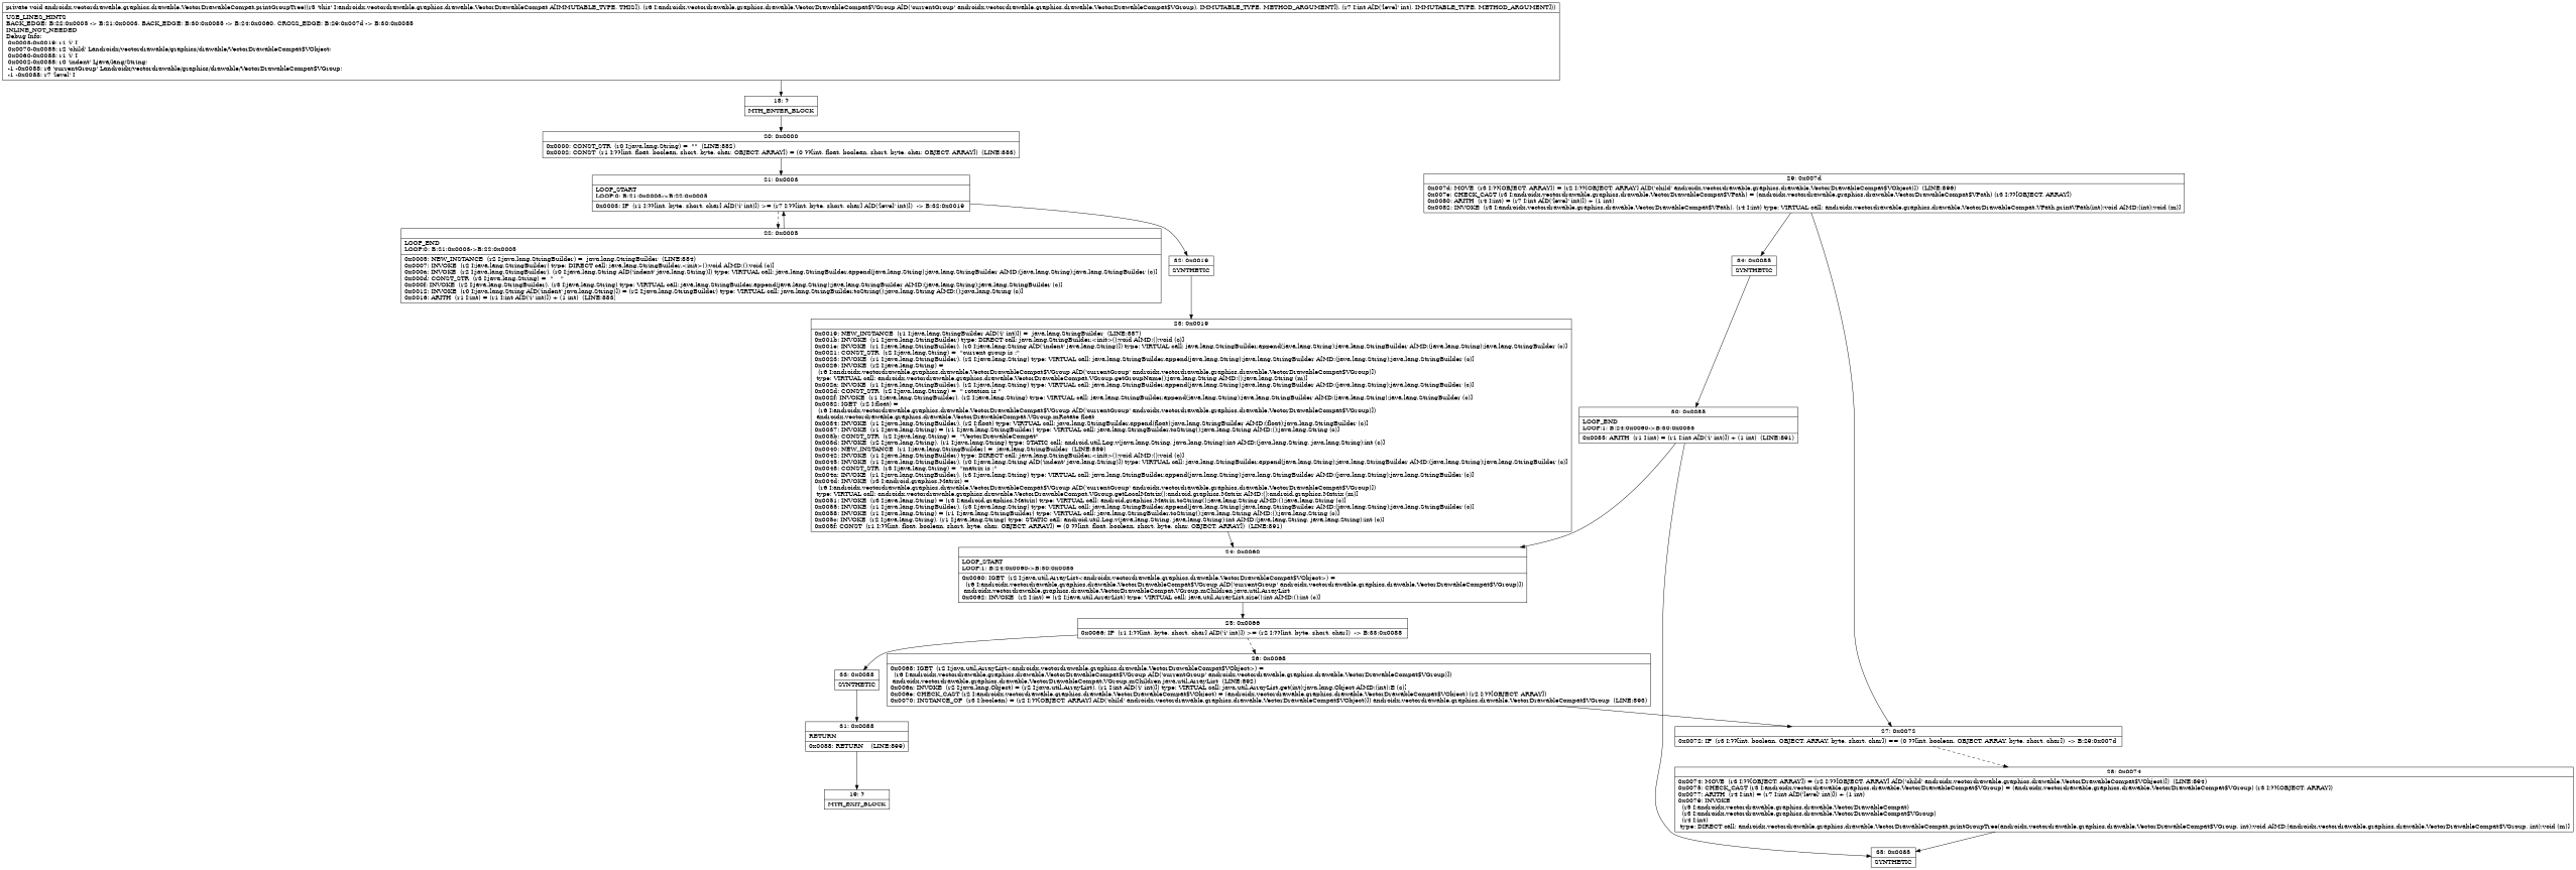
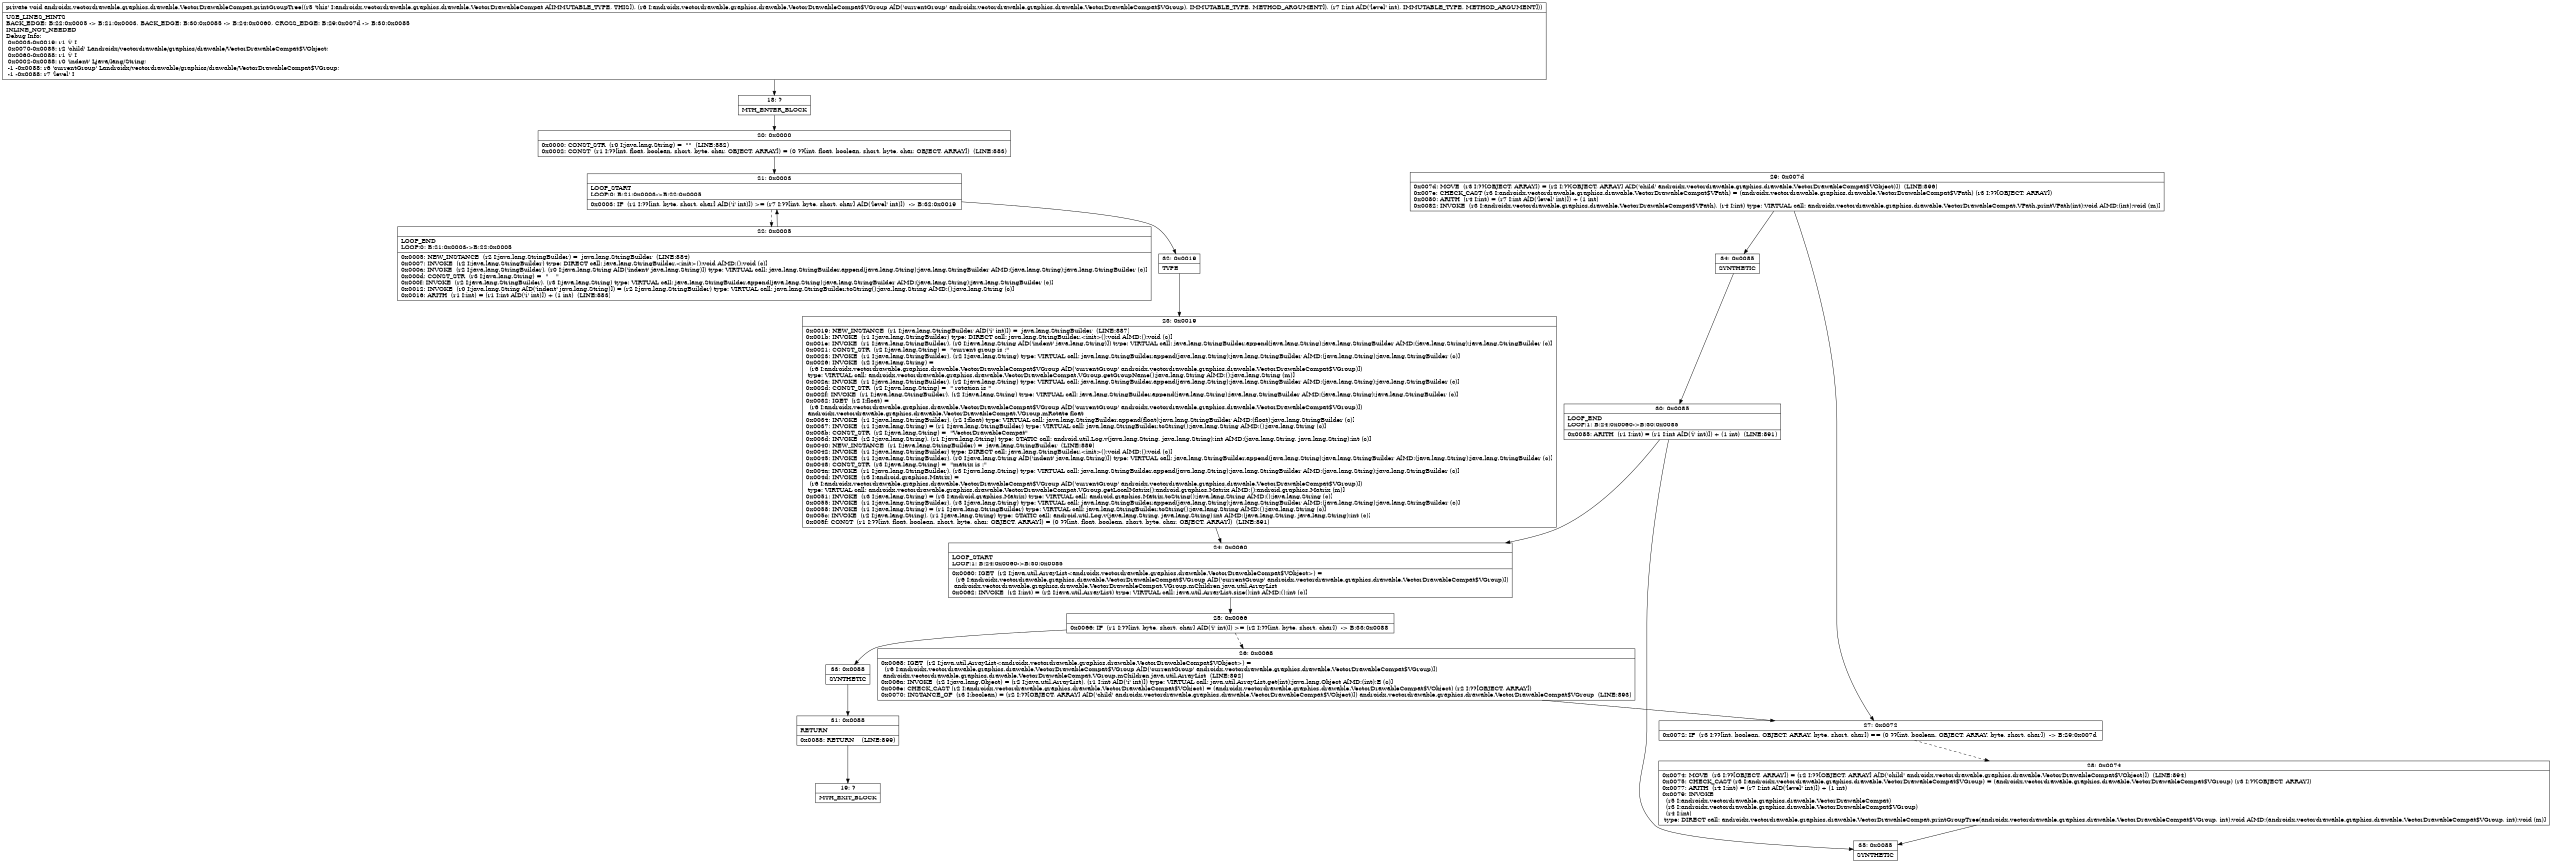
  digraph {
    node [shape=record]
    n1 [label="{18\:\ ?|MTH_ENTER_BLOCK\l}"]
    n2 [label="{20\:\ 0x0000|0x0000: CONST_STR  (r0 I:java.lang.String) =  \"\"  (LINE:882)\l0x0002: CONST  (r1 I:??[int, float, boolean, short, byte, char, OBJECT, ARRAY]) = (0 ??[int, float, boolean, short, byte, char, OBJECT, ARRAY])  (LINE:883)\l}"]
    n3 [label="{21\:\ 0x0003|LOOP_START\lLOOP:0: B:21:0x0003\-\>B:22:0x0005\l|0x0003: IF  (r1 I:??[int, byte, short, char] A[D('i' int)]) \>= (r7 I:??[int, byte, short, char] A[D('level' int)])  \-\> B:32:0x0019 \l}"]
    n4 [label="{22\:\ 0x0005|LOOP_END\lLOOP:0: B:21:0x0003\-\>B:22:0x0005\l|0x0005: NEW_INSTANCE  (r2 I:java.lang.StringBuilder) =  java.lang.StringBuilder  (LINE:884)\l0x0007: INVOKE  (r2 I:java.lang.StringBuilder) type: DIRECT call: java.lang.StringBuilder.\<init\>():void A[MD:():void (c)]\l0x000a: INVOKE  (r2 I:java.lang.StringBuilder), (r0 I:java.lang.String A[D('indent' java.lang.String)]) type: VIRTUAL call: java.lang.StringBuilder.append(java.lang.String):java.lang.StringBuilder A[MD:(java.lang.String):java.lang.StringBuilder (c)]\l0x000d: CONST_STR  (r3 I:java.lang.String) =  \"    \" \l0x000f: INVOKE  (r2 I:java.lang.StringBuilder), (r3 I:java.lang.String) type: VIRTUAL call: java.lang.StringBuilder.append(java.lang.String):java.lang.StringBuilder A[MD:(java.lang.String):java.lang.StringBuilder (c)]\l0x0012: INVOKE  (r0 I:java.lang.String A[D('indent' java.lang.String)]) = (r2 I:java.lang.StringBuilder) type: VIRTUAL call: java.lang.StringBuilder.toString():java.lang.String A[MD:():java.lang.String (c)]\l0x0016: ARITH  (r1 I:int) = (r1 I:int A[D('i' int)]) + (1 int)  (LINE:883)\l}"]
-   n5 [label="{32\:\ 0x0019|SYNTHETIC\l}"]
+   n5 [label="{32\:\ 0x0019|TYPE\l}"]
    n6 [label="{23\:\ 0x0019|0x0019: NEW_INSTANCE  (r1 I:java.lang.StringBuilder A[D('i' int)]) =  java.lang.StringBuilder  (LINE:887)\l0x001b: INVOKE  (r1 I:java.lang.StringBuilder) type: DIRECT call: java.lang.StringBuilder.\<init\>():void A[MD:():void (c)]\l0x001e: INVOKE  (r1 I:java.lang.StringBuilder), (r0 I:java.lang.String A[D('indent' java.lang.String)]) type: VIRTUAL call: java.lang.StringBuilder.append(java.lang.String):java.lang.StringBuilder A[MD:(java.lang.String):java.lang.StringBuilder (c)]\l0x0021: CONST_STR  (r2 I:java.lang.String) =  \"current group is :\" \l0x0023: INVOKE  (r1 I:java.lang.StringBuilder), (r2 I:java.lang.String) type: VIRTUAL call: java.lang.StringBuilder.append(java.lang.String):java.lang.StringBuilder A[MD:(java.lang.String):java.lang.StringBuilder (c)]\l0x0026: INVOKE  (r2 I:java.lang.String) = \l  (r6 I:androidx.vectordrawable.graphics.drawable.VectorDrawableCompat$VGroup A[D('currentGroup' androidx.vectordrawable.graphics.drawable.VectorDrawableCompat$VGroup)])\l type: VIRTUAL call: androidx.vectordrawable.graphics.drawable.VectorDrawableCompat.VGroup.getGroupName():java.lang.String A[MD:():java.lang.String (m)]\l0x002a: INVOKE  (r1 I:java.lang.StringBuilder), (r2 I:java.lang.String) type: VIRTUAL call: java.lang.StringBuilder.append(java.lang.String):java.lang.StringBuilder A[MD:(java.lang.String):java.lang.StringBuilder (c)]\l0x002d: CONST_STR  (r2 I:java.lang.String) =  \" rotation is \" \l0x002f: INVOKE  (r1 I:java.lang.StringBuilder), (r2 I:java.lang.String) type: VIRTUAL call: java.lang.StringBuilder.append(java.lang.String):java.lang.StringBuilder A[MD:(java.lang.String):java.lang.StringBuilder (c)]\l0x0032: IGET  (r2 I:float) = \l  (r6 I:androidx.vectordrawable.graphics.drawable.VectorDrawableCompat$VGroup A[D('currentGroup' androidx.vectordrawable.graphics.drawable.VectorDrawableCompat$VGroup)])\l androidx.vectordrawable.graphics.drawable.VectorDrawableCompat.VGroup.mRotate float \l0x0034: INVOKE  (r1 I:java.lang.StringBuilder), (r2 I:float) type: VIRTUAL call: java.lang.StringBuilder.append(float):java.lang.StringBuilder A[MD:(float):java.lang.StringBuilder (c)]\l0x0037: INVOKE  (r1 I:java.lang.String) = (r1 I:java.lang.StringBuilder) type: VIRTUAL call: java.lang.StringBuilder.toString():java.lang.String A[MD:():java.lang.String (c)]\l0x003b: CONST_STR  (r2 I:java.lang.String) =  \"VectorDrawableCompat\" \l0x003d: INVOKE  (r2 I:java.lang.String), (r1 I:java.lang.String) type: STATIC call: android.util.Log.v(java.lang.String, java.lang.String):int A[MD:(java.lang.String, java.lang.String):int (c)]\l0x0040: NEW_INSTANCE  (r1 I:java.lang.StringBuilder) =  java.lang.StringBuilder  (LINE:889)\l0x0042: INVOKE  (r1 I:java.lang.StringBuilder) type: DIRECT call: java.lang.StringBuilder.\<init\>():void A[MD:():void (c)]\l0x0045: INVOKE  (r1 I:java.lang.StringBuilder), (r0 I:java.lang.String A[D('indent' java.lang.String)]) type: VIRTUAL call: java.lang.StringBuilder.append(java.lang.String):java.lang.StringBuilder A[MD:(java.lang.String):java.lang.StringBuilder (c)]\l0x0048: CONST_STR  (r3 I:java.lang.String) =  \"matrix is :\" \l0x004a: INVOKE  (r1 I:java.lang.StringBuilder), (r3 I:java.lang.String) type: VIRTUAL call: java.lang.StringBuilder.append(java.lang.String):java.lang.StringBuilder A[MD:(java.lang.String):java.lang.StringBuilder (c)]\l0x004d: INVOKE  (r3 I:android.graphics.Matrix) = \l  (r6 I:androidx.vectordrawable.graphics.drawable.VectorDrawableCompat$VGroup A[D('currentGroup' androidx.vectordrawable.graphics.drawable.VectorDrawableCompat$VGroup)])\l type: VIRTUAL call: androidx.vectordrawable.graphics.drawable.VectorDrawableCompat.VGroup.getLocalMatrix():android.graphics.Matrix A[MD:():android.graphics.Matrix (m)]\l0x0051: INVOKE  (r3 I:java.lang.String) = (r3 I:android.graphics.Matrix) type: VIRTUAL call: android.graphics.Matrix.toString():java.lang.String A[MD:():java.lang.String (c)]\l0x0055: INVOKE  (r1 I:java.lang.StringBuilder), (r3 I:java.lang.String) type: VIRTUAL call: java.lang.StringBuilder.append(java.lang.String):java.lang.StringBuilder A[MD:(java.lang.String):java.lang.StringBuilder (c)]\l0x0058: INVOKE  (r1 I:java.lang.String) = (r1 I:java.lang.StringBuilder) type: VIRTUAL call: java.lang.StringBuilder.toString():java.lang.String A[MD:():java.lang.String (c)]\l0x005c: INVOKE  (r2 I:java.lang.String), (r1 I:java.lang.String) type: STATIC call: android.util.Log.v(java.lang.String, java.lang.String):int A[MD:(java.lang.String, java.lang.String):int (c)]\l0x005f: CONST  (r1 I:??[int, float, boolean, short, byte, char, OBJECT, ARRAY]) = (0 ??[int, float, boolean, short, byte, char, OBJECT, ARRAY])  (LINE:891)\l}"]
    n7 [label="{24\:\ 0x0060|LOOP_START\lLOOP:1: B:24:0x0060\-\>B:30:0x0085\l|0x0060: IGET  (r2 I:java.util.ArrayList\<androidx.vectordrawable.graphics.drawable.VectorDrawableCompat$VObject\>) = \l  (r6 I:androidx.vectordrawable.graphics.drawable.VectorDrawableCompat$VGroup A[D('currentGroup' androidx.vectordrawable.graphics.drawable.VectorDrawableCompat$VGroup)])\l androidx.vectordrawable.graphics.drawable.VectorDrawableCompat.VGroup.mChildren java.util.ArrayList \l0x0062: INVOKE  (r2 I:int) = (r2 I:java.util.ArrayList) type: VIRTUAL call: java.util.ArrayList.size():int A[MD:():int (c)]\l}"]
    n8 [label="{25\:\ 0x0066|0x0066: IF  (r1 I:??[int, byte, short, char] A[D('i' int)]) \>= (r2 I:??[int, byte, short, char])  \-\> B:33:0x0088 \l}"]
    n9 [label="{26\:\ 0x0068|0x0068: IGET  (r2 I:java.util.ArrayList\<androidx.vectordrawable.graphics.drawable.VectorDrawableCompat$VObject\>) = \l  (r6 I:androidx.vectordrawable.graphics.drawable.VectorDrawableCompat$VGroup A[D('currentGroup' androidx.vectordrawable.graphics.drawable.VectorDrawableCompat$VGroup)])\l androidx.vectordrawable.graphics.drawable.VectorDrawableCompat.VGroup.mChildren java.util.ArrayList  (LINE:892)\l0x006a: INVOKE  (r2 I:java.lang.Object) = (r2 I:java.util.ArrayList), (r1 I:int A[D('i' int)]) type: VIRTUAL call: java.util.ArrayList.get(int):java.lang.Object A[MD:(int):E (c)]\l0x006e: CHECK_CAST (r2 I:androidx.vectordrawable.graphics.drawable.VectorDrawableCompat$VObject) = (androidx.vectordrawable.graphics.drawable.VectorDrawableCompat$VObject) (r2 I:??[OBJECT, ARRAY]) \l0x0070: INSTANCE_OF  (r3 I:boolean) = (r2 I:??[OBJECT, ARRAY] A[D('child' androidx.vectordrawable.graphics.drawable.VectorDrawableCompat$VObject)]) androidx.vectordrawable.graphics.drawable.VectorDrawableCompat$VGroup  (LINE:893)\l}"]
    n10 [label="{33\:\ 0x0088|SYNTHETIC\l}"]
    n11 [label="{27\:\ 0x0072|0x0072: IF  (r3 I:??[int, boolean, OBJECT, ARRAY, byte, short, char]) == (0 ??[int, boolean, OBJECT, ARRAY, byte, short, char])  \-\> B:29:0x007d \l}"]
    n12 [label="{31\:\ 0x0088|RETURN\l|0x0088: RETURN    (LINE:899)\l}"]
    n13 [label="{28\:\ 0x0074|0x0074: MOVE  (r3 I:??[OBJECT, ARRAY]) = (r2 I:??[OBJECT, ARRAY] A[D('child' androidx.vectordrawable.graphics.drawable.VectorDrawableCompat$VObject)])  (LINE:894)\l0x0075: CHECK_CAST (r3 I:androidx.vectordrawable.graphics.drawable.VectorDrawableCompat$VGroup) = (androidx.vectordrawable.graphics.drawable.VectorDrawableCompat$VGroup) (r3 I:??[OBJECT, ARRAY]) \l0x0077: ARITH  (r4 I:int) = (r7 I:int A[D('level' int)]) + (1 int) \l0x0079: INVOKE  \l  (r5 I:androidx.vectordrawable.graphics.drawable.VectorDrawableCompat)\l  (r3 I:androidx.vectordrawable.graphics.drawable.VectorDrawableCompat$VGroup)\l  (r4 I:int)\l type: DIRECT call: androidx.vectordrawable.graphics.drawable.VectorDrawableCompat.printGroupTree(androidx.vectordrawable.graphics.drawable.VectorDrawableCompat$VGroup, int):void A[MD:(androidx.vectordrawable.graphics.drawable.VectorDrawableCompat$VGroup, int):void (m)]\l}"]
    n14 [label="{35\:\ 0x0085|SYNTHETIC\l}"]
    n15 [label="{29\:\ 0x007d|0x007d: MOVE  (r3 I:??[OBJECT, ARRAY]) = (r2 I:??[OBJECT, ARRAY] A[D('child' androidx.vectordrawable.graphics.drawable.VectorDrawableCompat$VObject)])  (LINE:896)\l0x007e: CHECK_CAST (r3 I:androidx.vectordrawable.graphics.drawable.VectorDrawableCompat$VPath) = (androidx.vectordrawable.graphics.drawable.VectorDrawableCompat$VPath) (r3 I:??[OBJECT, ARRAY]) \l0x0080: ARITH  (r4 I:int) = (r7 I:int A[D('level' int)]) + (1 int) \l0x0082: INVOKE  (r3 I:androidx.vectordrawable.graphics.drawable.VectorDrawableCompat$VPath), (r4 I:int) type: VIRTUAL call: androidx.vectordrawable.graphics.drawable.VectorDrawableCompat.VPath.printVPath(int):void A[MD:(int):void (m)]\l}"]
    n16 [label="{34\:\ 0x0085|SYNTHETIC\l}"]
    n17 [label="{30\:\ 0x0085|LOOP_END\lLOOP:1: B:24:0x0060\-\>B:30:0x0085\l|0x0085: ARITH  (r1 I:int) = (r1 I:int A[D('i' int)]) + (1 int)  (LINE:891)\l}"]
    n18 [label="{19\:\ ?|MTH_EXIT_BLOCK\l}"]
    n19 [label="{private void androidx.vectordrawable.graphics.drawable.VectorDrawableCompat.printGroupTree((r5 'this' I:androidx.vectordrawable.graphics.drawable.VectorDrawableCompat A[IMMUTABLE_TYPE, THIS]), (r6 I:androidx.vectordrawable.graphics.drawable.VectorDrawableCompat$VGroup A[D('currentGroup' androidx.vectordrawable.graphics.drawable.VectorDrawableCompat$VGroup), IMMUTABLE_TYPE, METHOD_ARGUMENT]), (r7 I:int A[D('level' int), IMMUTABLE_TYPE, METHOD_ARGUMENT]))  | USE_LINES_HINTS\lBACK_EDGE: B:22:0x0005 \-\> B:21:0x0003, BACK_EDGE: B:30:0x0085 \-\> B:24:0x0060, CROSS_EDGE: B:29:0x007d \-\> B:30:0x0085\lINLINE_NOT_NEEDED\lDebug Info:\l  0x0003\-0x0019: r1 'i' I\l  0x0070\-0x0085: r2 'child' Landroidx\/vectordrawable\/graphics\/drawable\/VectorDrawableCompat$VObject;\l  0x0060\-0x0088: r1 'i' I\l  0x0002\-0x0088: r0 'indent' Ljava\/lang\/String;\l  \-1 \-0x0088: r6 'currentGroup' Landroidx\/vectordrawable\/graphics\/drawable\/VectorDrawableCompat$VGroup;\l  \-1 \-0x0088: r7 'level' I\l}"]
    n1 -> n2
    n2 -> n3
    n3 -> n4 [style=dashed]
    n3 -> n5
    n4 -> n3
    n5 -> n6
    n6 -> n7
    n7 -> n8
    n8 -> n9 [style=dashed]
    n8 -> n10
    n9 -> n11
    n10 -> n12
    n11 -> n13 [style=dashed]
    n12 -> n18
    n13 -> n14
    n15 -> n11
    n15 -> n16
    n16 -> n17
    n17 -> n7
    n17 -> n14
    n19 -> n1
  }
